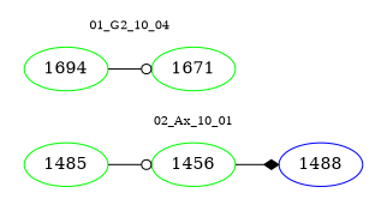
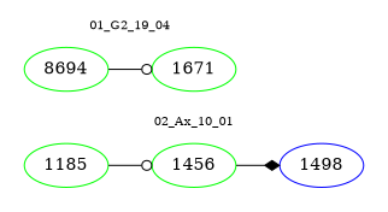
  digraph {
    fontname="DejaVu Serif"
    rankdir=LR
    node [color=green fontname="DejaVu Serif"]
    edge [arrowhead=odot color=black fontname="DejaVu Serif"]
-   n1 [label=1485]
+   n1 [label=1185]
    n2 [label=1456]
-   n3 [color=blue label=1488]
-   n4 [label=1694]
+   n3 [color=blue label=1498]
+   n4 [label=8694]
    n5 [label=1671]
    subgraph cluster_1 {
      color=white
      fontsize=10
      label="02_Ax_10_01"
      n1
      n2
      n3
    }
    subgraph cluster_2 {
      color=white
      fontsize=10
-     label="01_G2_10_04"
+     label="01_G2_19_04"
      n4
      n5
    }
    n1 -> n2
    n2 -> n3 [arrowhead=diamond]
    n4 -> n5
  }
